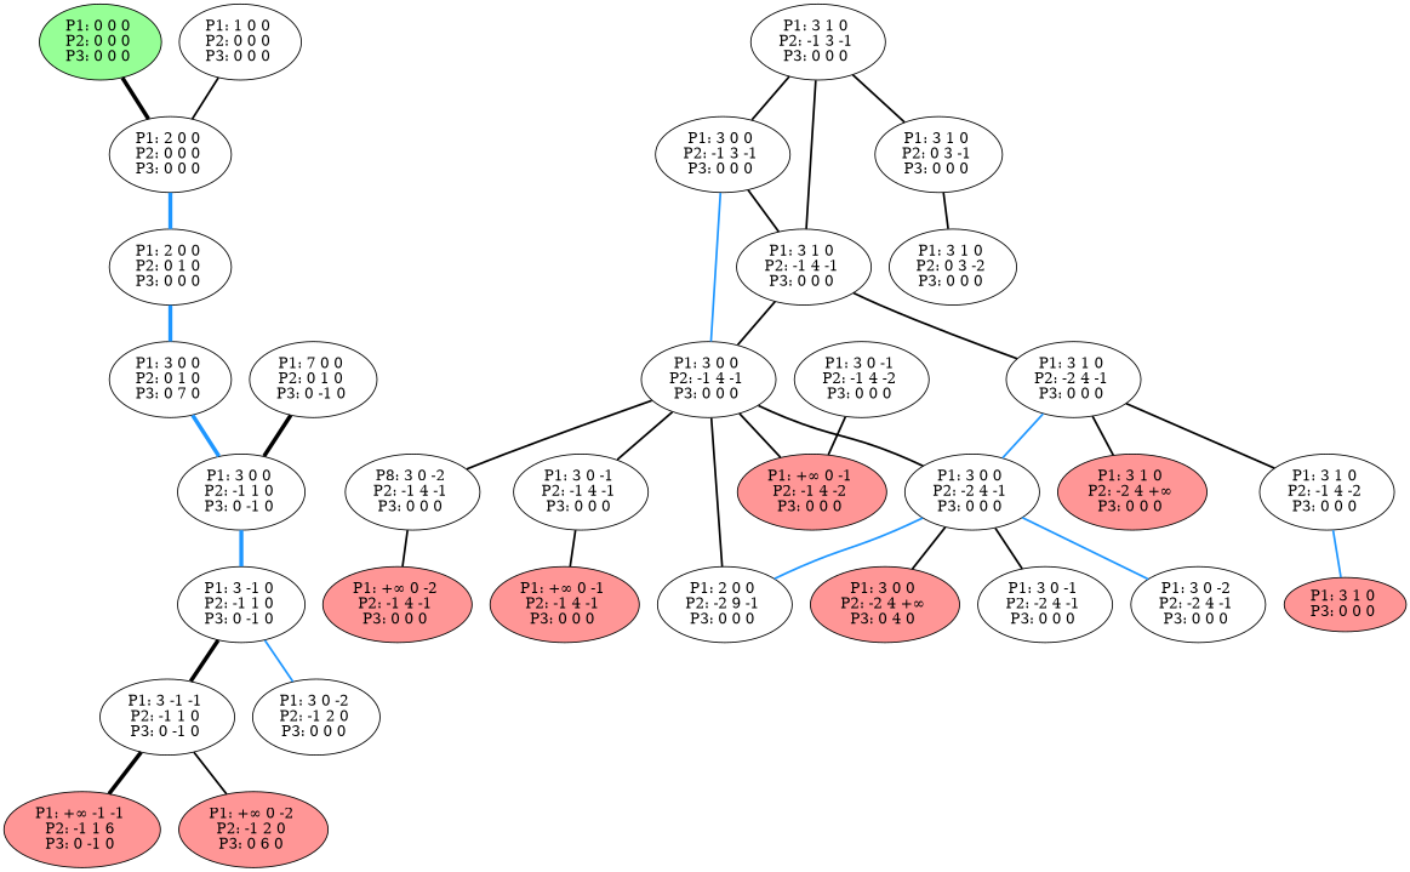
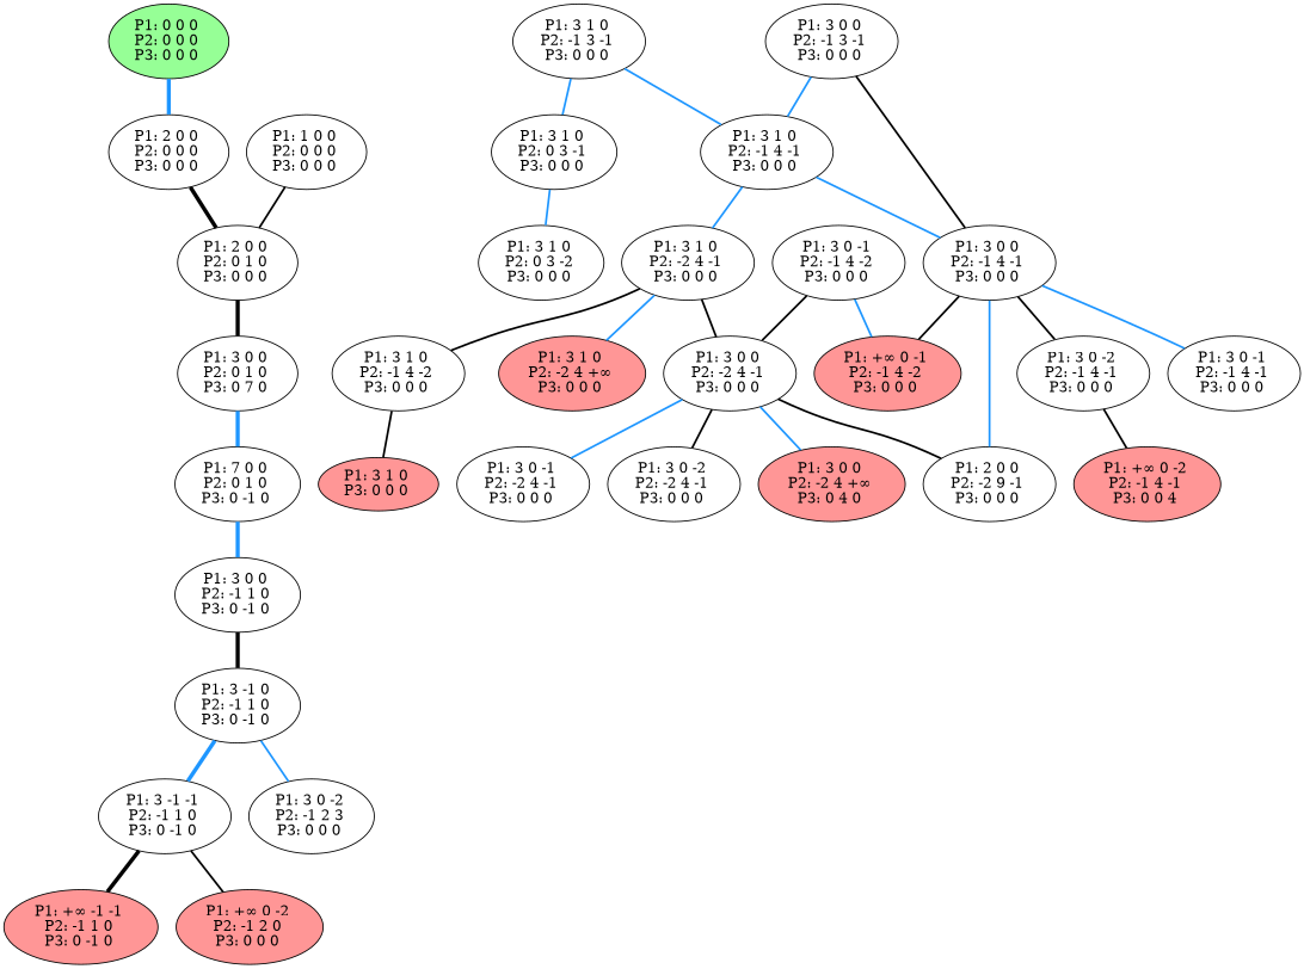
  graph {
    color=black
    edge [color=black style=bold]
    n1 [fillcolor="#96FF96" label="P1: 0 0 0 \nP2: 0 0 0 \nP3: 0 0 0 \n" style=filled]
    n2 [label="P1: 2 0 0 \nP2: 0 0 0 \nP3: 0 0 0 \n"]
    n3 [label="P1: 1 0 0 \nP2: 0 0 0 \nP3: 0 0 0 \n"]
    n4 [label="P1: 2 0 0 \nP2: 0 1 0 \nP3: 0 0 0 \n"]
    n5 [label="P1: 3 0 0 \nP2: 0 1 0 \nP3: 0 7 0 \n"]
    n6 [label="P1: 7 0 0 \nP2: 0 1 0 \nP3: 0 -1 0 \n"]
    n7 [label="P1: 3 0 0 \nP2: -1 1 0 \nP3: 0 -1 0 \n"]
    n8 [label="P1: 3 -1 0 \nP2: -1 1 0 \nP3: 0 -1 0 \n"]
    n9 [label="P1: 3 -1 -1 \nP2: -1 1 0 \nP3: 0 -1 0 \n"]
-   n10 [label="P1: 3 0 -2 \nP2: -1 2 0 \nP3: 0 0 0 \n"]
-   n11 [fillcolor="#FF9696" label="P1: +∞ -1 -1 \nP2: -1 1 6 \nP3: 0 -1 0 \n" style=filled]
-   n12 [fillcolor="#FF9696" label="P1: +∞ 0 -2 \nP2: -1 2 0 \nP3: 0 6 0 \n" style=filled]
+   n10 [label="P1: 3 0 -2 \nP2: -1 2 3 \nP3: 0 0 0 \n"]
+   n11 [fillcolor="#FF9696" label="P1: +∞ -1 -1 \nP2: -1 1 0 \nP3: 0 -1 0 \n" style=filled]
+   n12 [fillcolor="#FF9696" label="P1: +∞ 0 -2 \nP2: -1 2 0 \nP3: 0 0 0 \n" style=filled]
    n13 [label="P1: 3 1 0 \nP2: -1 3 -1 \nP3: 0 0 0 \n"]
    n14 [label="P1: 3 0 0 \nP2: -1 3 -1 \nP3: 0 0 0 \n"]
    n15 [label="P1: 3 1 0 \nP2: 0 3 -1 \nP3: 0 0 0 \n"]
    n16 [label="P1: 3 1 0 \nP2: -1 4 -1 \nP3: 0 0 0 \n"]
    n17 [label="P1: 3 0 0 \nP2: -1 4 -1 \nP3: 0 0 0 \n"]
    n18 [label="P1: 3 1 0 \nP2: 0 3 -2 \nP3: 0 0 0 \n"]
    n19 [label="P1: 3 1 0 \nP2: -2 4 -1 \nP3: 0 0 0 \n"]
    n20 [label="P1: 3 0 -1 \nP2: -1 4 -1 \nP3: 0 0 0 \n"]
-   n21 [label="P8: 3 0 -2 \nP2: -1 4 -1 \nP3: 0 0 0 \n"]
+   n21 [label="P1: 3 0 -2 \nP2: -1 4 -1 \nP3: 0 0 0 \n"]
    n22 [label="P1: 3 0 0 \nP2: -2 4 -1 \nP3: 0 0 0 \n"]
    n23 [label="P1: 2 0 0 \nP2: -2 9 -1 \nP3: 0 0 0 \n"]
    n24 [fillcolor="#FF9696" label="P1: +∞ 0 -1 \nP2: -1 4 -2 \nP3: 0 0 0 \n" style=filled]
    n25 [label="P1: 3 1 0 \nP2: -1 4 -2 \nP3: 0 0 0 \n"]
    n26 [fillcolor="#FF9696" label="P1: 3 1 0 \nP2: -2 4 +∞ \nP3: 0 0 0 \n" style=filled]
    n27 [fillcolor="#FF9696" label="P1: 3 1 0 \nP3: 0 0 0 \n" style=filled]
-   n28 [fillcolor="#FF9696" label="P1: +∞ 0 -1 \nP2: -1 4 -1 \nP3: 0 0 0 \n" style=filled]
-   n29 [fillcolor="#FF9696" label="P1: +∞ 0 -2 \nP2: -1 4 -1 \nP3: 0 0 0 \n" style=filled]
+   n29 [fillcolor="#FF9696" label="P1: +∞ 0 -2 \nP2: -1 4 -1 \nP3: 0 0 4 \n" style=filled]
    n30 [fillcolor="#FF9696" label="P1: 3 0 0 \nP2: -2 4 +∞ \nP3: 0 4 0 \n" style=filled]
    n31 [label="P1: 3 0 -1 \nP2: -2 4 -1 \nP3: 0 0 0 \n"]
    n32 [label="P1: 3 0 -2 \nP2: -2 4 -1 \nP3: 0 0 0 \n"]
    n33 [label="P1: 3 0 -1 \nP2: -1 4 -2 \nP3: 0 0 0 \n"]
-   n1 -- n2 [penwidth=4.0]
-   n2 -- n4 [color="#1E96FF" penwidth=4.0]
-   n3 -- n2
-   n4 -- n5 [color="#1E96FF" penwidth=4.0]
-   n5 -- n7 [color="#1E96FF" penwidth=4.0]
-   n6 -- n7 [penwidth=4.0]
-   n7 -- n8 [color="#1E96FF" penwidth=4.0]
-   n8 -- n9 [penwidth=4.0]
+   n1 -- n2 [color="#1E96FF" penwidth=4.0]
+   n2 -- n4 [penwidth=4.0]
+   n3 -- n4
+   n4 -- n5 [penwidth=4.0]
+   n5 -- n6 [color="#1E96FF" penwidth=4.0]
+   n6 -- n7 [color="#1E96FF" penwidth=4.0]
+   n7 -- n8 [penwidth=4.0]
+   n8 -- n9 [color="#1E96FF" penwidth=4.0]
    n8 -- n10 [color="#1E96FF"]
    n9 -- n11 [penwidth=4.0]
    n9 -- n12
-   n13 -- n14
-   n13 -- n15
-   n13 -- n16
-   n14 -- n16
-   n14 -- n17 [color="#1E96FF"]
-   n15 -- n18
-   n16 -- n17
-   n16 -- n19
-   n17 -- n20
+   n13 -- n15 [color="#1E96FF"]
+   n13 -- n16 [color="#1E96FF"]
+   n14 -- n16 [color="#1E96FF"]
+   n14 -- n17
+   n15 -- n18 [color="#1E96FF"]
+   n16 -- n17 [color="#1E96FF"]
+   n16 -- n19 [color="#1E96FF"]
+   n17 -- n20 [color="#1E96FF"]
    n17 -- n21
-   n17 -- n22
-   n17 -- n23
+   n33 -- n22
+   n17 -- n23 [color="#1E96FF"]
    n17 -- n24
-   n19 -- n22 [color="#1E96FF"]
+   n19 -- n22
    n19 -- n25
-   n19 -- n26
-   n20 -- n28
+   n19 -- n26 [color="#1E96FF"]
    n21 -- n29
-   n22 -- n23 [color="#1E96FF"]
-   n22 -- n30
-   n22 -- n31
-   n22 -- n32 [color="#1E96FF"]
-   n25 -- n27 [color="#1E96FF"]
-   n33 -- n24
+   n22 -- n23
+   n22 -- n30 [color="#1E96FF"]
+   n22 -- n31 [color="#1E96FF"]
+   n22 -- n32
+   n25 -- n27
+   n33 -- n24 [color="#1E96FF"]
  }
